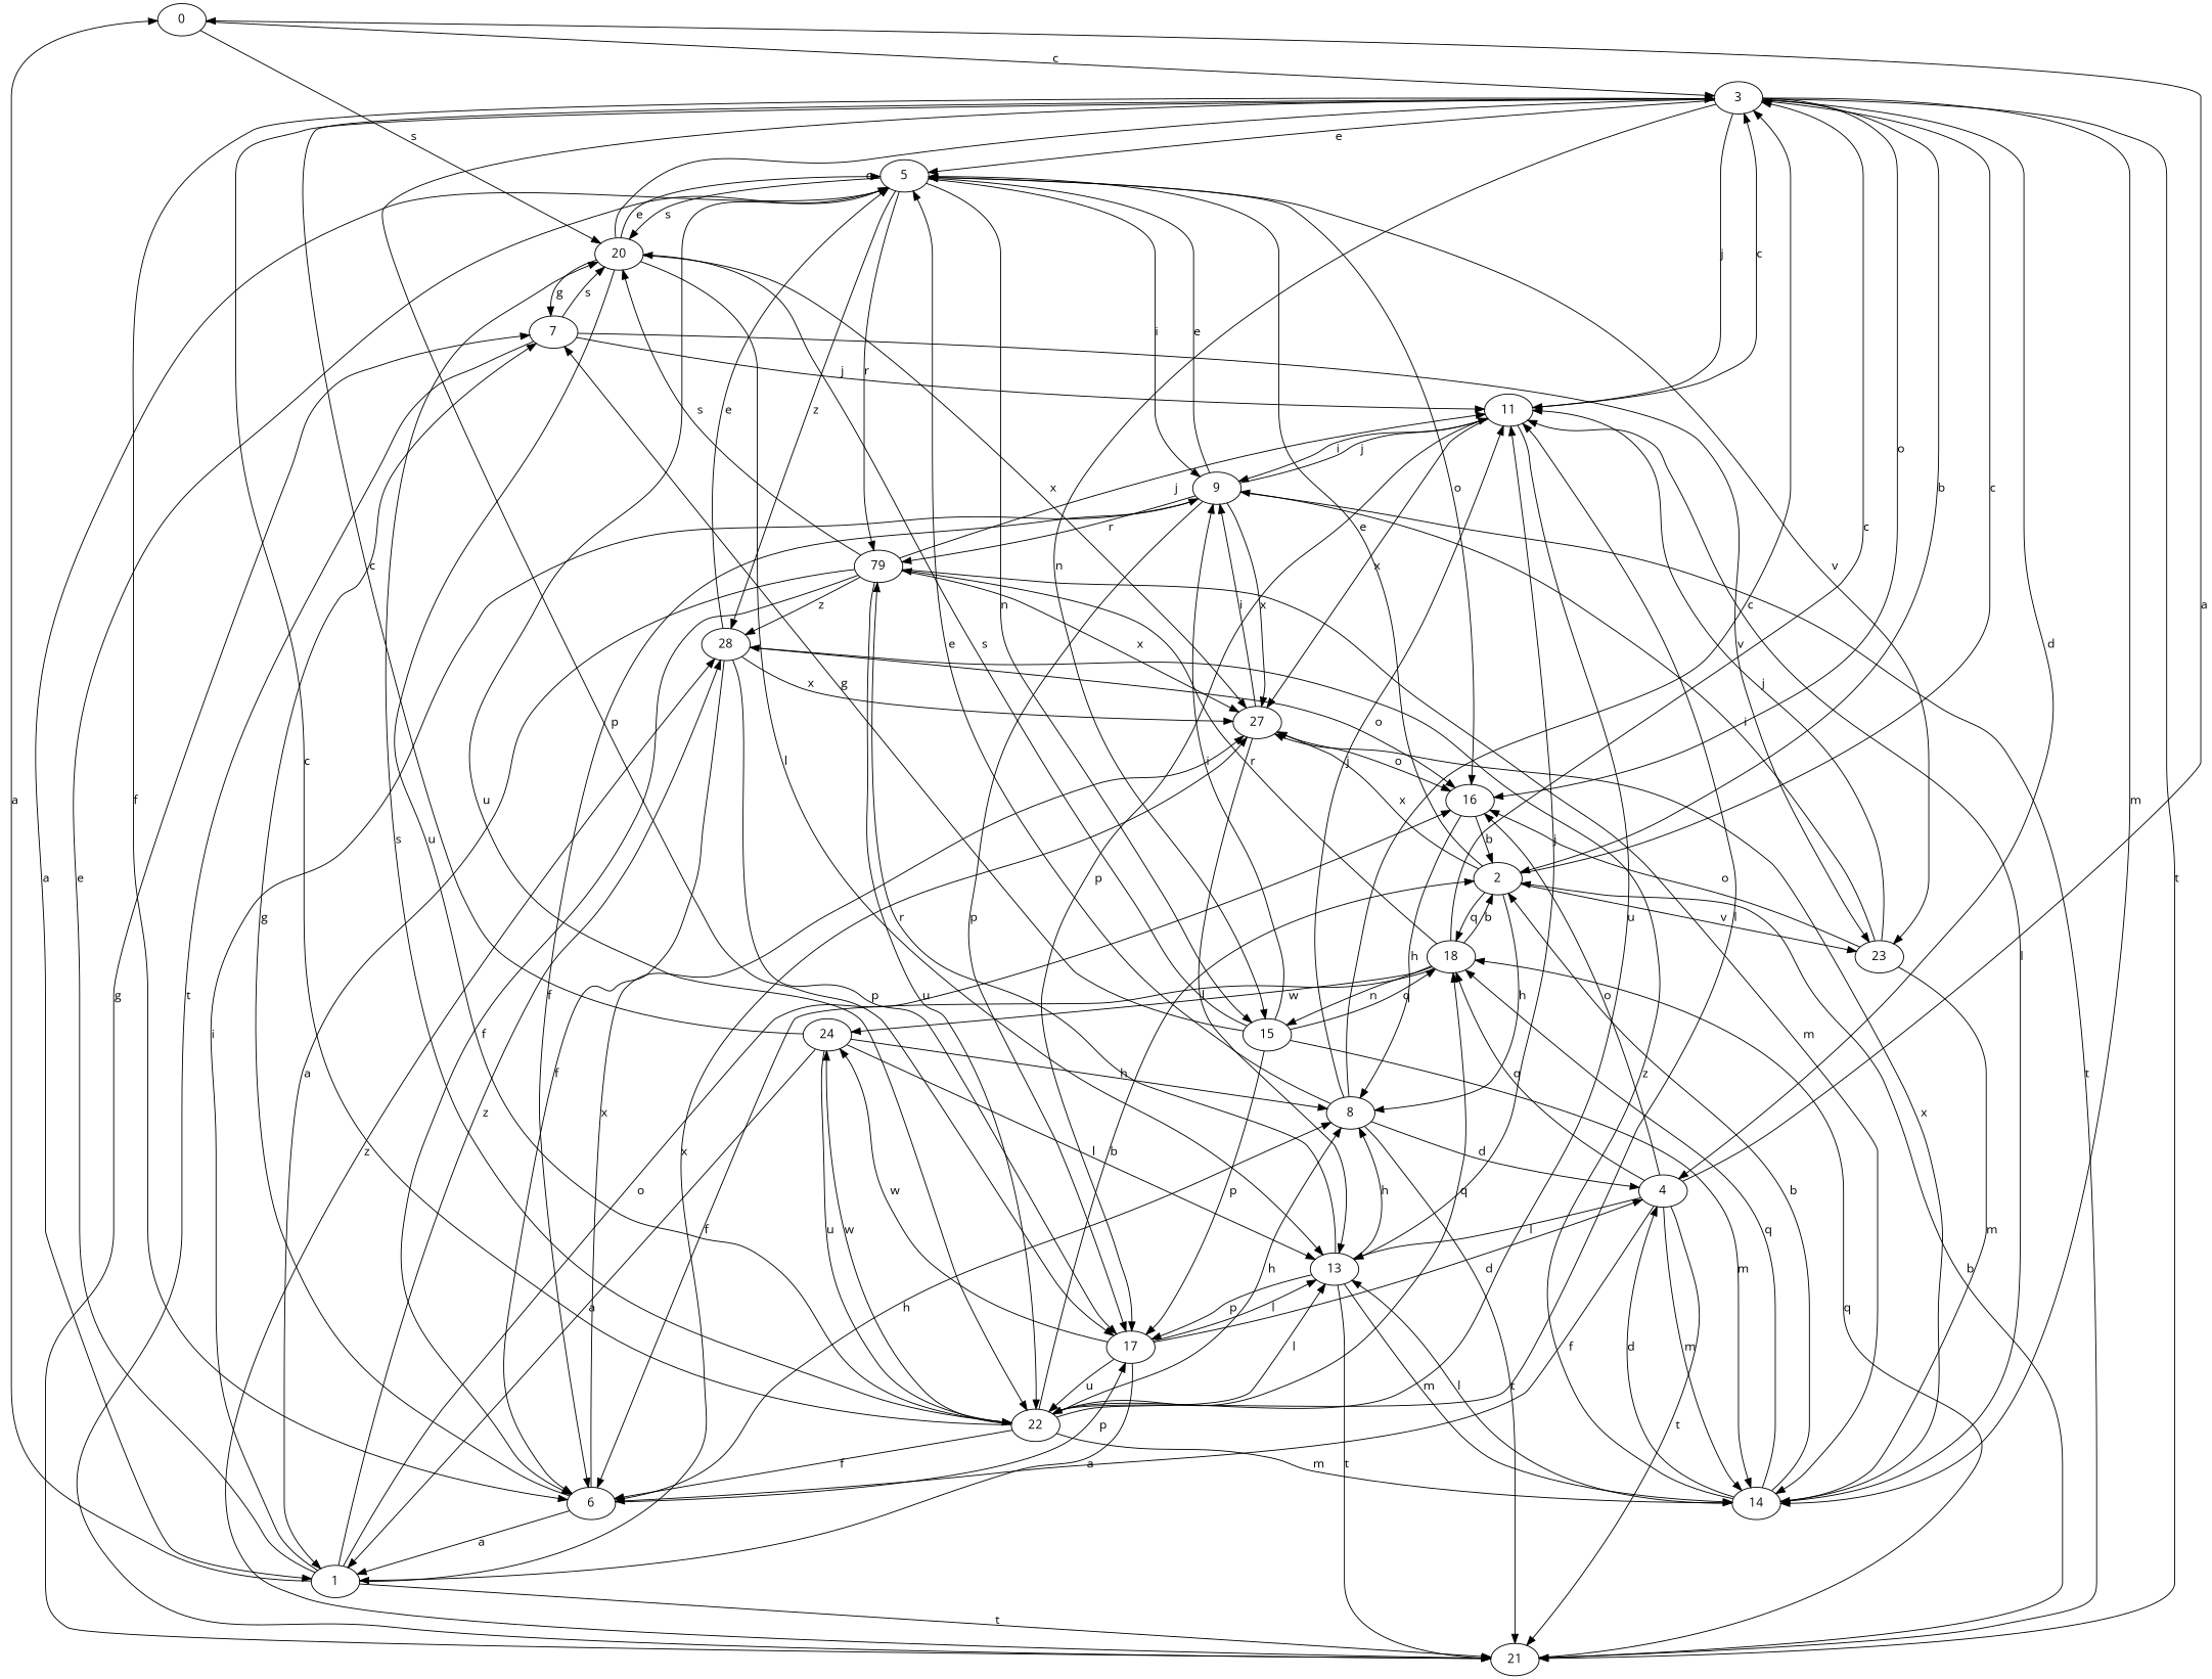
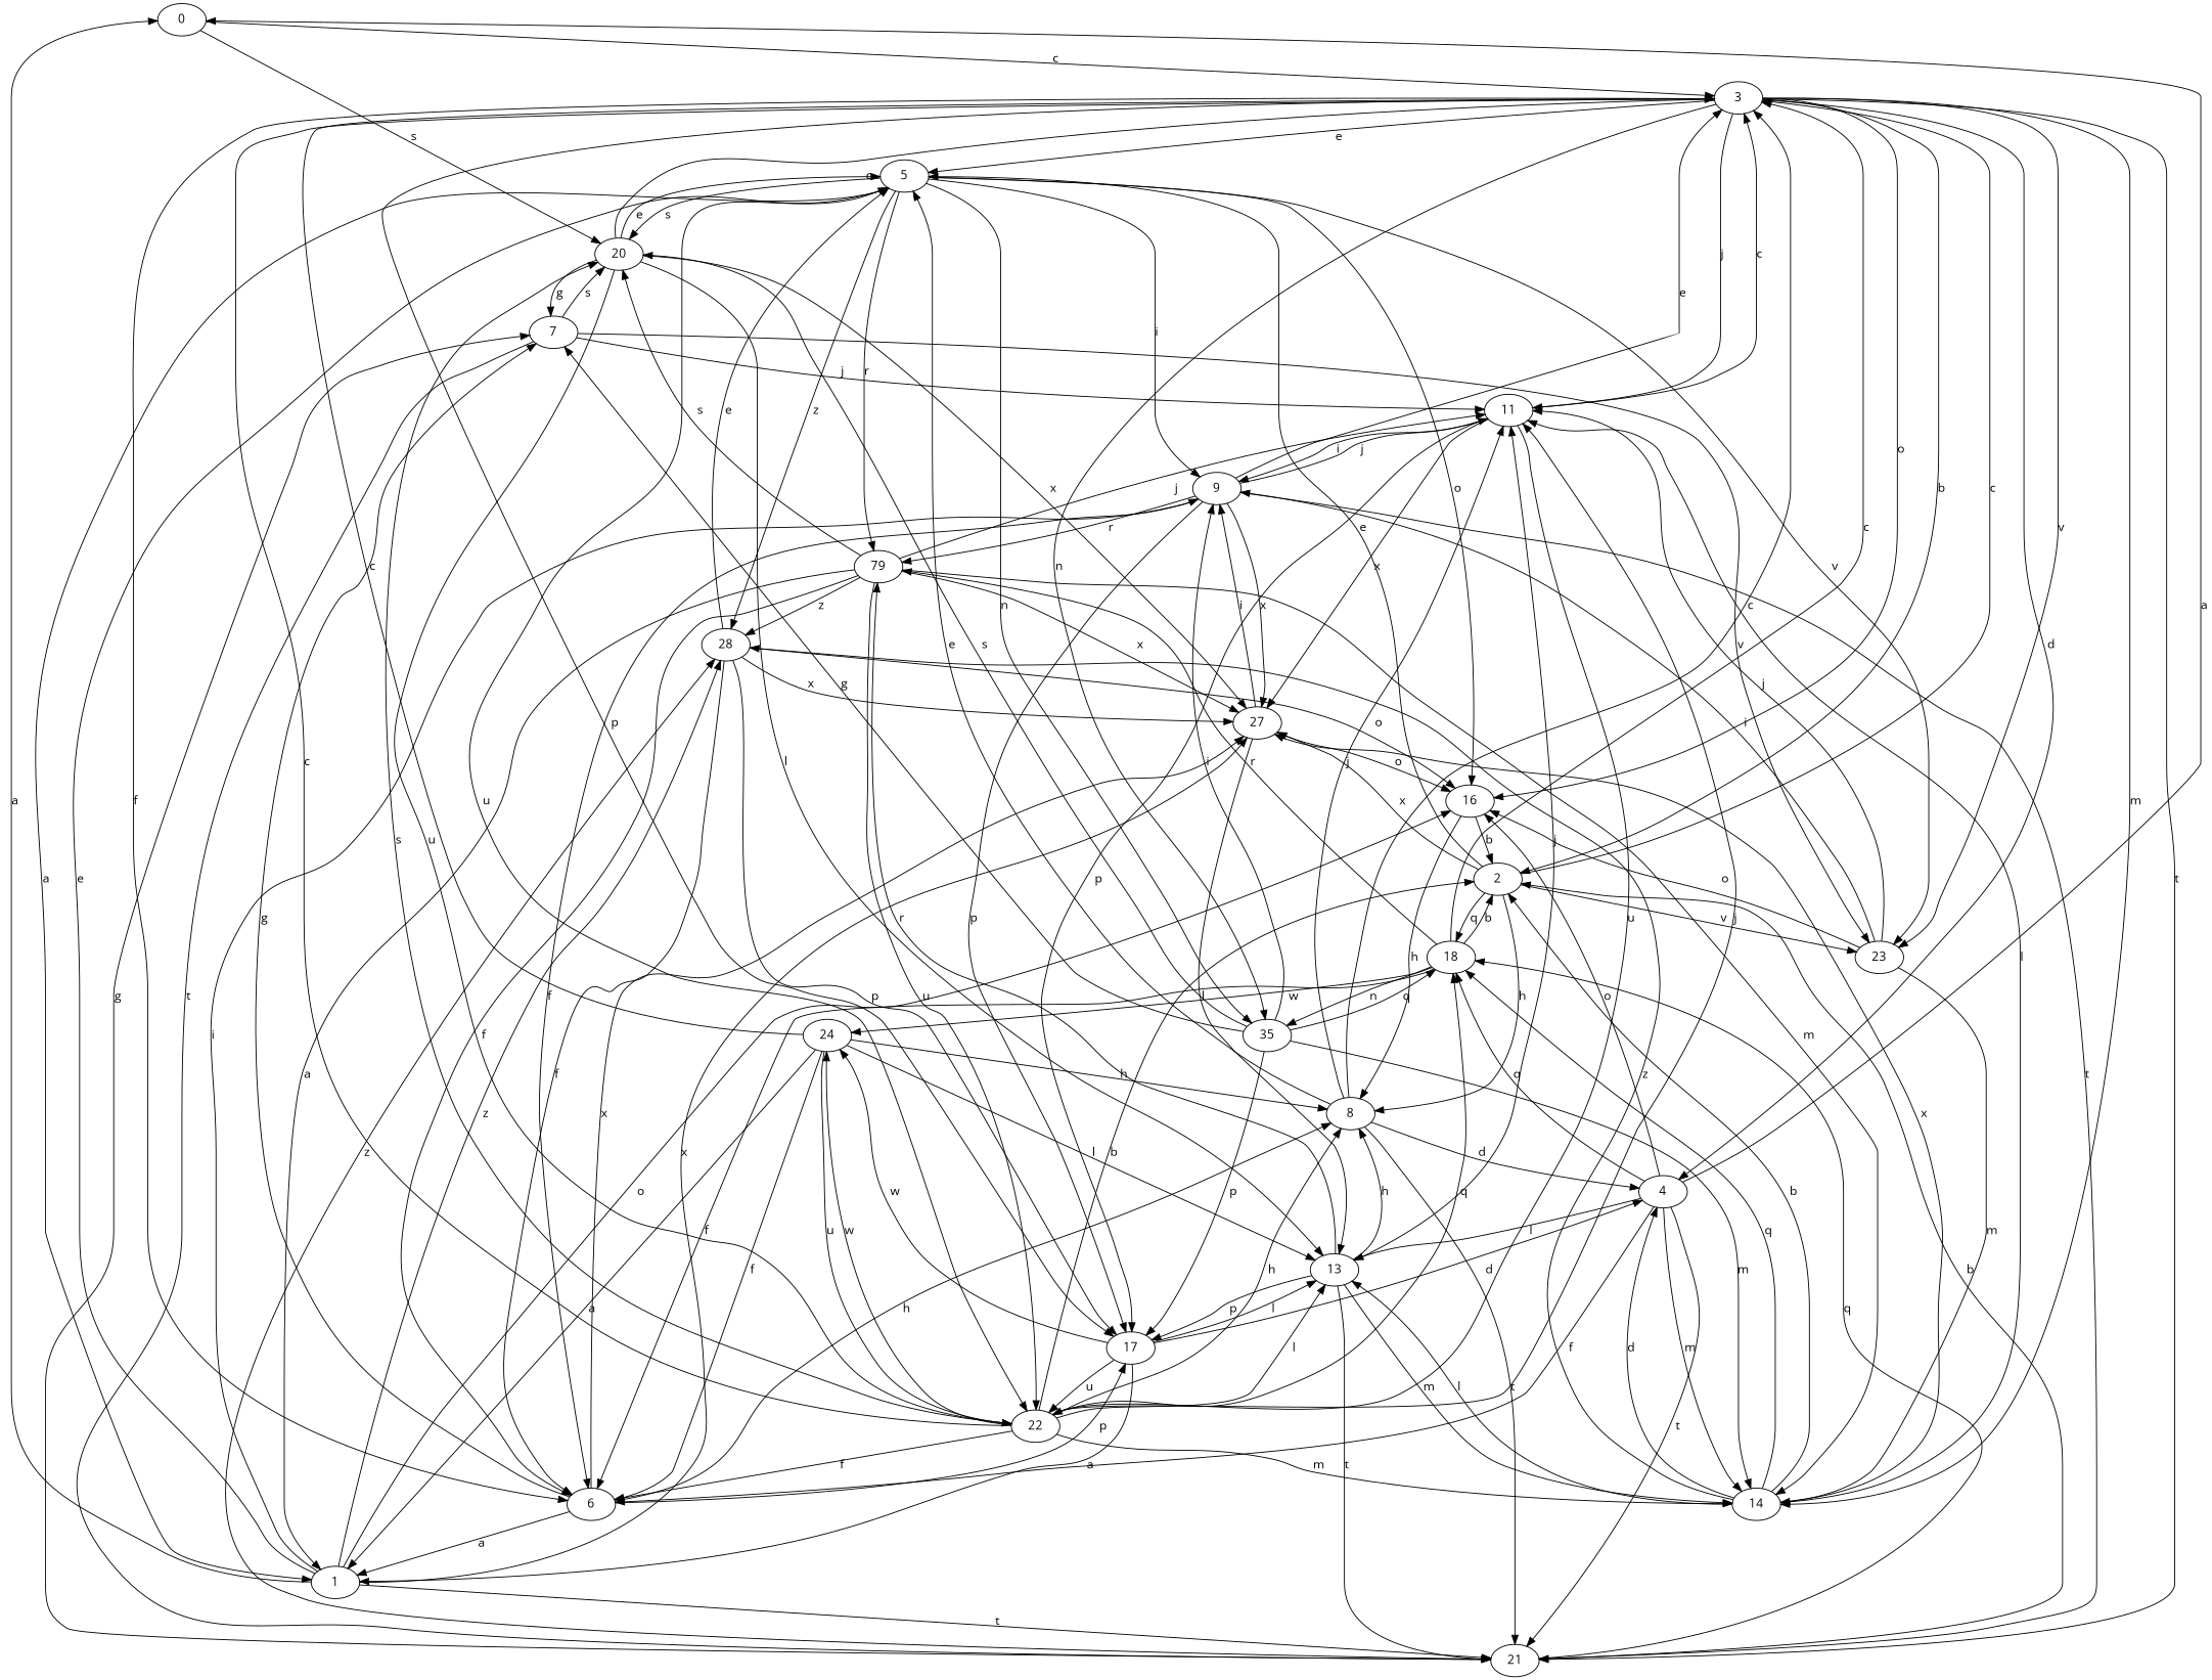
  strict digraph {
    fontname="Open Sans"
    node [fontname="Open Sans"]
    edge [fontname="Open Sans"]
    0
    3
    20
    5
    16
    21
    2
    23
    4
    6
    11
    14
-   15
+   15 [label=35]
    17
    27
    13
    22
    7
    1
    9
    28
    n22 [label=79]
    8
    18
    24
    0 -> 3 [label=c]
    0 -> 20 [label=s]
    3 -> 5 [label=e]
    3 -> 16 [label=o]
    3 -> 21 [label=t]
    3 -> 2 [label=b]
+   3 -> 23 [label=v]
    3 -> 4 [label=d]
    3 -> 6 [label=f]
    3 -> 11 [label=j]
    3 -> 14 [label=m]
    3 -> 15 [label=n]
    3 -> 17 [label=p]
    20 -> 3 [label=c]
    20 -> 5 [label=e]
    20 -> 27 [label=x]
    20 -> 13 [label=l]
    20 -> 22 [label=u]
    20 -> 7 [label=g]
    5 -> 20 [label=s]
    5 -> 16 [label=o]
    5 -> 23 [label=v]
    5 -> 15 [label=n]
    5 -> 22 [label=u]
    5 -> 1 [label=a]
    5 -> 9 [label=i]
    5 -> 28 [label=z]
    5 -> n22 [label=r]
    16 -> 2 [label=b]
    16 -> 8 [label=h]
    21 -> 2 [label=b]
    21 -> 7 [label=g]
    21 -> 28 [label=z]
    21 -> 18 [label=q]
    2 -> 3 [label=c]
    2 -> 5 [label=e]
    2 -> 23 [label=v]
    2 -> 27 [label=x]
    2 -> 8 [label=h]
    2 -> 18 [label=q]
    23 -> 16 [label=o]
    23 -> 11 [label=j]
    23 -> 14 [label=m]
    23 -> 9 [label=i]
    4 -> 0 [label=a]
    4 -> 16 [label=o]
    4 -> 21 [label=t]
    4 -> 6 [label=f]
    4 -> 14 [label=m]
    4 -> 13 [label=l]
    4 -> 18 [label=q]
    6 -> 17 [label=p]
    6 -> 27 [label=x]
    6 -> 7 [label=g]
    6 -> 1 [label=a]
    6 -> 8 [label=h]
    11 -> 3 [label=c]
    11 -> 17 [label=p]
    11 -> 27 [label=x]
    11 -> 22 [label=u]
    11 -> 9 [label=i]
    14 -> 2 [label=b]
    14 -> 4 [label=d]
    14 -> 11 [label=l]
    14 -> 27 [label=x]
    14 -> 13 [label=l]
    14 -> 28 [label=z]
    14 -> 18 [label=q]
    15 -> 20 [label=s]
    15 -> 14 [label=m]
    15 -> 17 [label=p]
    15 -> 7 [label=g]
    15 -> 9 [label=i]
    15 -> 18 [label=q]
    17 -> 4 [label=d]
    17 -> 13 [label=l]
    17 -> 22 [label=u]
    17 -> 1 [label=a]
    17 -> 24 [label=w]
    27 -> 16 [label=o]
    27 -> 13 [label=l]
    27 -> 9 [label=i]
    13 -> 21 [label=t]
    13 -> 11 [label=j]
    13 -> 14 [label=m]
    13 -> 17 [label=p]
    13 -> n22 [label=r]
    13 -> 8 [label=h]
    22 -> 3 [label=c]
    22 -> 20 [label=s]
    22 -> 2 [label=b]
    22 -> 6 [label=f]
-   22 -> 11 [label=l]
+   22 -> 11 [label=j]
    22 -> 14 [label=m]
    22 -> 13 [label=l]
    22 -> 8 [label=h]
    22 -> 18 [label=q]
    22 -> 24 [label=w]
    7 -> 20 [label=s]
    7 -> 21 [label=t]
    7 -> 23 [label=v]
    7 -> 11 [label=j]
    1 -> 0 [label=a]
    1 -> 5 [label=e]
    1 -> 16 [label=o]
    1 -> 21 [label=t]
    1 -> 27 [label=x]
    1 -> 9 [label=i]
    1 -> 28 [label=z]
-   9 -> 5 [label=e]
+   9 -> 3 [label=e]
    9 -> 21 [label=t]
    9 -> 6 [label=f]
    9 -> 11 [label=j]
    9 -> 17 [label=p]
    9 -> 27 [label=x]
    9 -> n22 [label=r]
    28 -> 5 [label=e]
    28 -> 16 [label=o]
    28 -> 6 [label=f]
    28 -> 17 [label=p]
    28 -> 27 [label=x]
    n22 -> 20 [label=s]
    n22 -> 6 [label=f]
    n22 -> 11 [label=j]
    n22 -> 14 [label=m]
    n22 -> 27 [label=x]
    n22 -> 22 [label=u]
    n22 -> 1 [label=a]
    n22 -> 28 [label=z]
    8 -> 3 [label=c]
    8 -> 5 [label=e]
    8 -> 21 [label=t]
    8 -> 4 [label=d]
    8 -> 11 [label=j]
    18 -> 3 [label=c]
    18 -> 2 [label=b]
    18 -> 6 [label=f]
    18 -> 15 [label=n]
    18 -> n22 [label=r]
    18 -> 24 [label=w]
    24 -> 3 [label=c]
+   24 -> 6 [label=f]
    24 -> 13 [label=l]
    24 -> 22 [label=u]
    24 -> 1 [label=a]
    24 -> 8 [label=h]
  }
